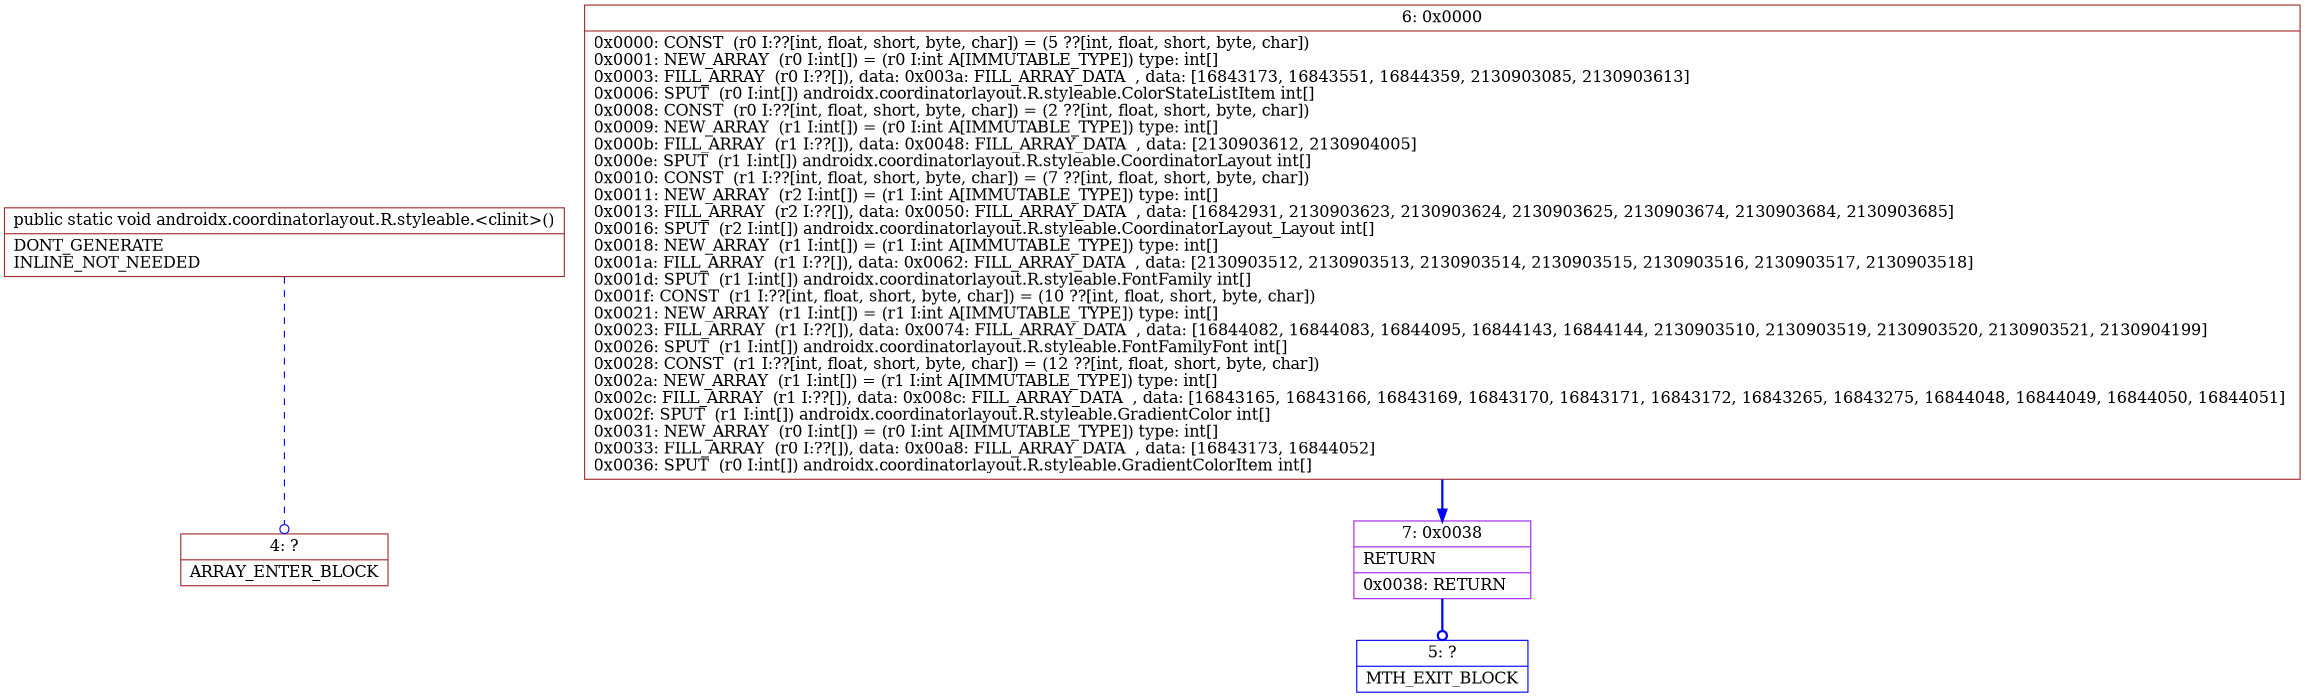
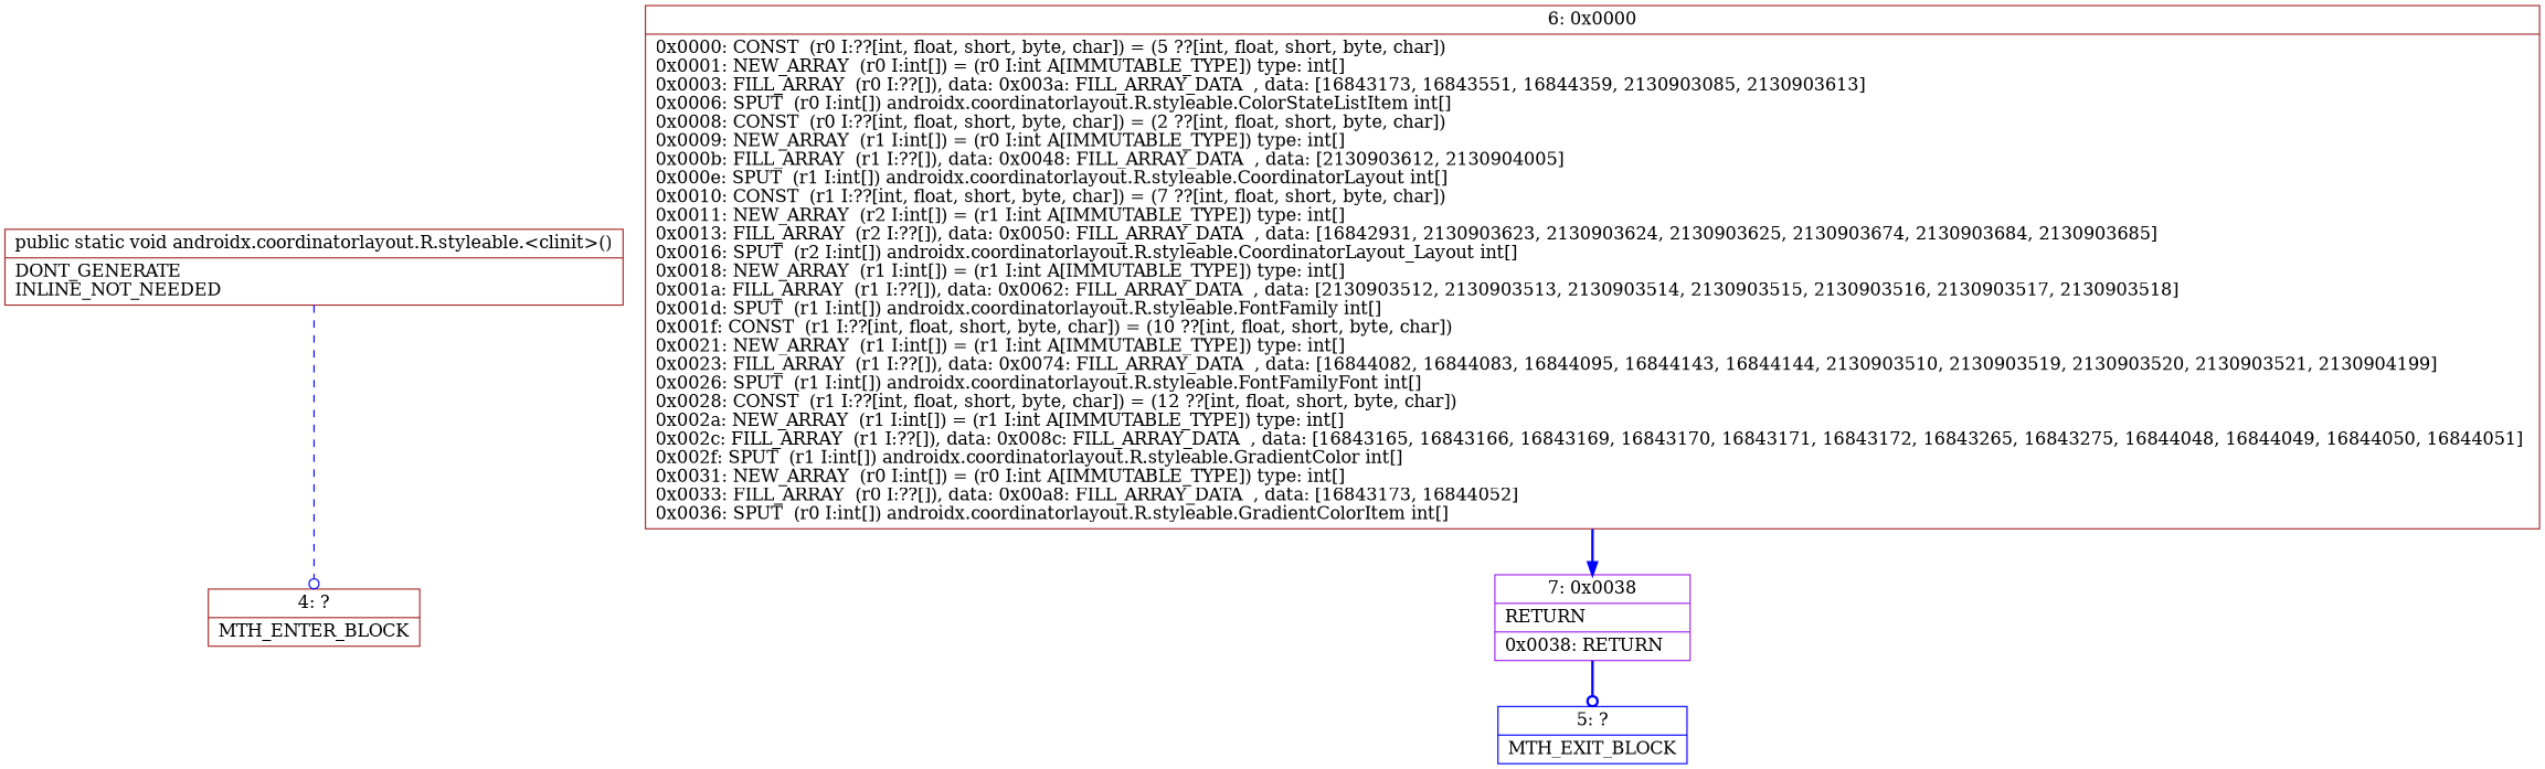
  digraph {
    node [color=brown shape=record]
    edge [arrowhead=odot color=blue style=bold]
-   n1 [label="{4\:\ ?|ARRAY_ENTER_BLOCK\l}"]
+   n1 [label="{4\:\ ?|MTH_ENTER_BLOCK\l}"]
    n2 [label="{6\:\ 0x0000|0x0000: CONST  (r0 I:??[int, float, short, byte, char]) = (5 ??[int, float, short, byte, char]) \l0x0001: NEW_ARRAY  (r0 I:int[]) = (r0 I:int A[IMMUTABLE_TYPE]) type: int[] \l0x0003: FILL_ARRAY  (r0 I:??[]), data: 0x003a: FILL_ARRAY_DATA  , data: [16843173, 16843551, 16844359, 2130903085, 2130903613] \l0x0006: SPUT  (r0 I:int[]) androidx.coordinatorlayout.R.styleable.ColorStateListItem int[] \l0x0008: CONST  (r0 I:??[int, float, short, byte, char]) = (2 ??[int, float, short, byte, char]) \l0x0009: NEW_ARRAY  (r1 I:int[]) = (r0 I:int A[IMMUTABLE_TYPE]) type: int[] \l0x000b: FILL_ARRAY  (r1 I:??[]), data: 0x0048: FILL_ARRAY_DATA  , data: [2130903612, 2130904005] \l0x000e: SPUT  (r1 I:int[]) androidx.coordinatorlayout.R.styleable.CoordinatorLayout int[] \l0x0010: CONST  (r1 I:??[int, float, short, byte, char]) = (7 ??[int, float, short, byte, char]) \l0x0011: NEW_ARRAY  (r2 I:int[]) = (r1 I:int A[IMMUTABLE_TYPE]) type: int[] \l0x0013: FILL_ARRAY  (r2 I:??[]), data: 0x0050: FILL_ARRAY_DATA  , data: [16842931, 2130903623, 2130903624, 2130903625, 2130903674, 2130903684, 2130903685] \l0x0016: SPUT  (r2 I:int[]) androidx.coordinatorlayout.R.styleable.CoordinatorLayout_Layout int[] \l0x0018: NEW_ARRAY  (r1 I:int[]) = (r1 I:int A[IMMUTABLE_TYPE]) type: int[] \l0x001a: FILL_ARRAY  (r1 I:??[]), data: 0x0062: FILL_ARRAY_DATA  , data: [2130903512, 2130903513, 2130903514, 2130903515, 2130903516, 2130903517, 2130903518] \l0x001d: SPUT  (r1 I:int[]) androidx.coordinatorlayout.R.styleable.FontFamily int[] \l0x001f: CONST  (r1 I:??[int, float, short, byte, char]) = (10 ??[int, float, short, byte, char]) \l0x0021: NEW_ARRAY  (r1 I:int[]) = (r1 I:int A[IMMUTABLE_TYPE]) type: int[] \l0x0023: FILL_ARRAY  (r1 I:??[]), data: 0x0074: FILL_ARRAY_DATA  , data: [16844082, 16844083, 16844095, 16844143, 16844144, 2130903510, 2130903519, 2130903520, 2130903521, 2130904199] \l0x0026: SPUT  (r1 I:int[]) androidx.coordinatorlayout.R.styleable.FontFamilyFont int[] \l0x0028: CONST  (r1 I:??[int, float, short, byte, char]) = (12 ??[int, float, short, byte, char]) \l0x002a: NEW_ARRAY  (r1 I:int[]) = (r1 I:int A[IMMUTABLE_TYPE]) type: int[] \l0x002c: FILL_ARRAY  (r1 I:??[]), data: 0x008c: FILL_ARRAY_DATA  , data: [16843165, 16843166, 16843169, 16843170, 16843171, 16843172, 16843265, 16843275, 16844048, 16844049, 16844050, 16844051] \l0x002f: SPUT  (r1 I:int[]) androidx.coordinatorlayout.R.styleable.GradientColor int[] \l0x0031: NEW_ARRAY  (r0 I:int[]) = (r0 I:int A[IMMUTABLE_TYPE]) type: int[] \l0x0033: FILL_ARRAY  (r0 I:??[]), data: 0x00a8: FILL_ARRAY_DATA  , data: [16843173, 16844052] \l0x0036: SPUT  (r0 I:int[]) androidx.coordinatorlayout.R.styleable.GradientColorItem int[] \l}"]
    n3 [color=purple label="{7\:\ 0x0038|RETURN\l|0x0038: RETURN   \l}"]
    n4 [color=blue label="{5\:\ ?|MTH_EXIT_BLOCK\l}"]
    n5 [label="{public static void androidx.coordinatorlayout.R.styleable.\<clinit\>()  | DONT_GENERATE\lINLINE_NOT_NEEDED\l}"]
    n2 -> n3 [arrowhead=normal]
    n3 -> n4
    n5 -> n1 [style=dashed]
  }
